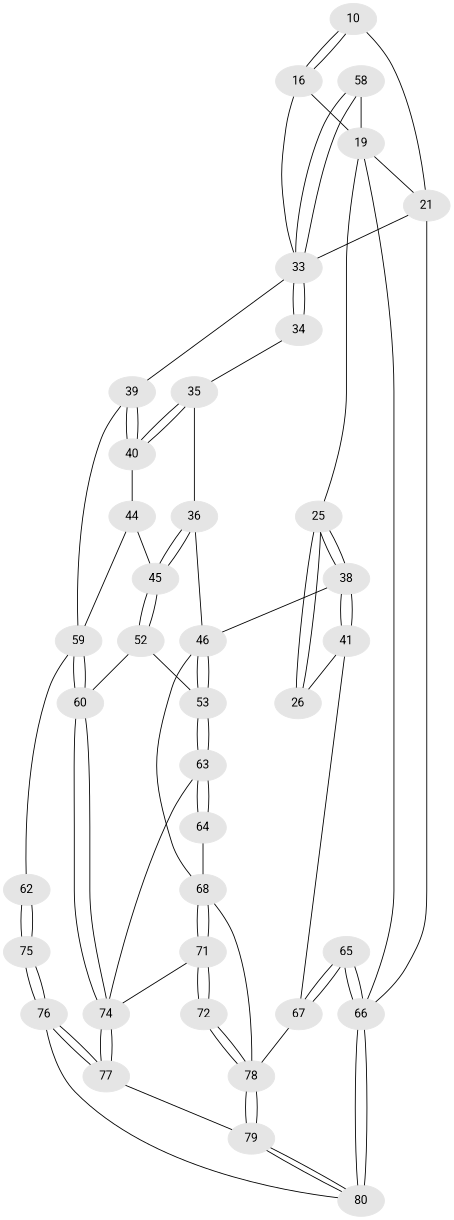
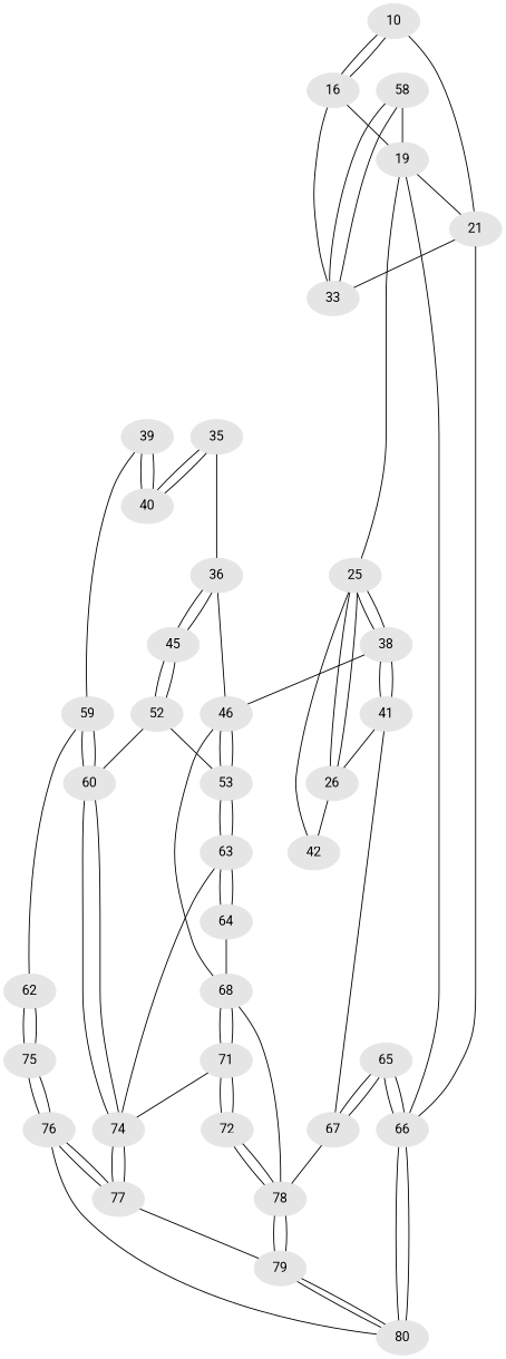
  graph {
    fontname=Roboto
    node [color=gray90 fontname=Roboto style=filled]
    edge [fontname=Roboto]
    n1 [label=10]
    16
    21 [super="+20+14"]
    19 [super="+17+10"]
    33 [super="+23+32+31"]
    66 [super="+43+28+5"]
    25 [super="+24+12"]
-   34
    39
    n10 [label=58]
    26
    38
+   42 [super="+29+27"]
    80 [super="+54"]
    46 [super="+37"]
    41
    35
    40
    59 [super="+58+56"]
    36
    45
-   44
    52
    53
    68 [super="+48+47"]
    67 [super="+50+51"]
    60 [super="+57"]
    62
    78 [super="+70+69+49"]
    63
    71
    74 [super="+73"]
    64
    75 [super="+61"]
    76
    77
    65
    79
    72
    n1 -- 16
    n1 -- 16
    n1 -- 21 [weight=2]
    16 -- 19
    16 -- 33
    21 -- 33 [weight=2]
    21 -- 66 [weight=2]
    19 -- 21
    19 -- 66
    19 -- 25 [weight=2]
-   33 -- 34 [weight=2]
-   33 -- 34
-   33 -- 39
    66 -- 80 [weight=3]
    66 -- 80
    25 -- 26 [weight=2]
    25 -- 26
    25 -- 38
    25 -- 38
-   34 -- 35
+   25 -- 42
    39 -- 40
    39 -- 40
    39 -- 59
    n10 -- 19 [weight=2]
    n10 -- 33
    n10 -- 33
+   26 -- 42
    38 -- 46
    38 -- 41
    38 -- 41
    46 -- 53
    46 -- 53
    46 -- 68
    41 -- 26
    41 -- 67
    35 -- 40
    35 -- 40
    35 -- 36
-   40 -- 44
    59 -- 60 [weight=2]
    59 -- 60
    59 -- 62
    36 -- 46
    36 -- 45
    36 -- 45
    45 -- 52
    45 -- 52
-   44 -- 59
-   44 -- 45
    52 -- 53
    52 -- 60
    53 -- 63
    53 -- 63
    68 -- 78
    68 -- 71
    68 -- 71
    67 -- 78 [weight=2]
    60 -- 74
    60 -- 74
    62 -- 75 [weight=2]
    62 -- 75
    78 -- 79
    78 -- 79
    63 -- 74
    63 -- 64
    63 -- 64
    71 -- 74
    71 -- 72
    71 -- 72
    74 -- 77
    74 -- 77
    64 -- 68 [weight=2]
    75 -- 76
    75 -- 76
    76 -- 80
    76 -- 77
    76 -- 77
    77 -- 79
    65 -- 66
    65 -- 66
    65 -- 67 [weight=2]
    65 -- 67
    79 -- 80
    79 -- 80
    72 -- 78 [weight=2]
    72 -- 78
  }
